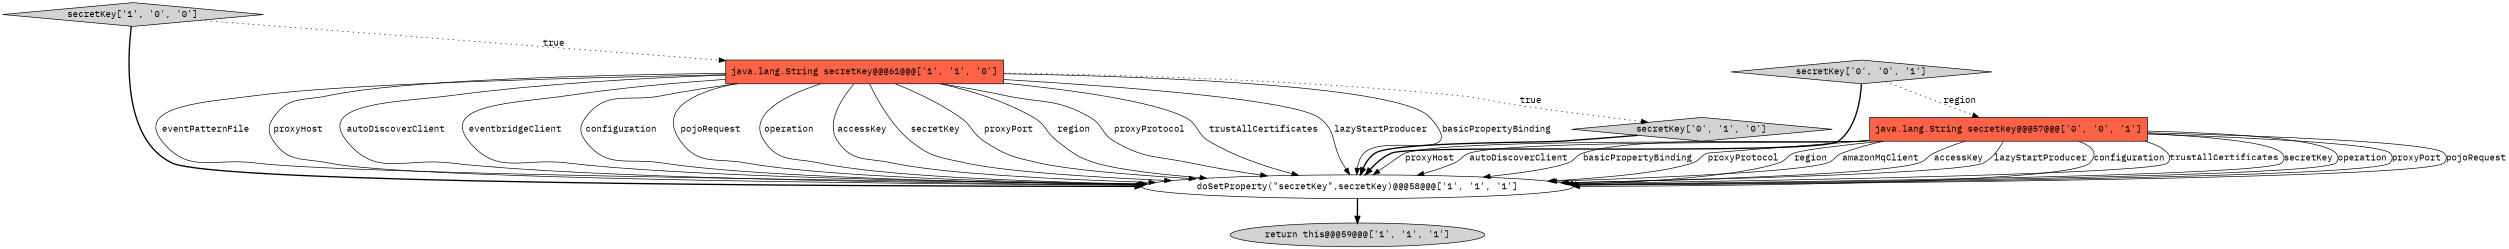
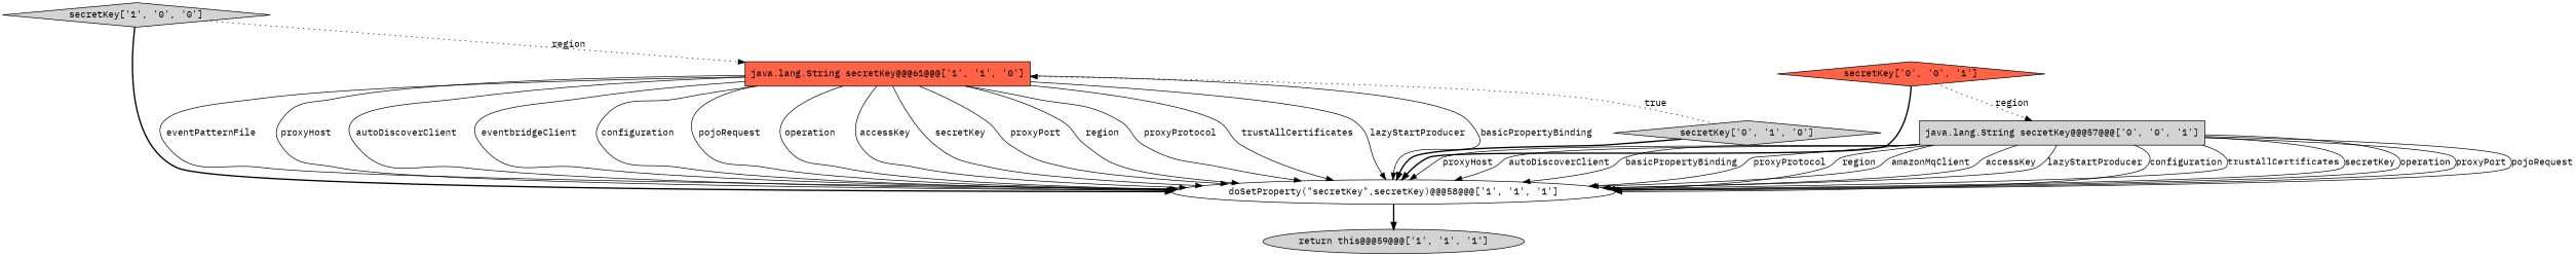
  digraph {
    fontname="IBM Plex Mono"
    node [fillcolor=lightgray fontname="IBM Plex Mono" shape=diamond style=filled]
    edge [fontname="IBM Plex Mono" style=solid]
    n1 [fillcolor=white label="doSetProperty(\"secretKey\",secretKey)@@@58@@@['1', '1', '1']" shape=ellipse]
    n2 [label="return this@@@59@@@['1', '1', '1']" shape=ellipse]
    n3 [fillcolor=tomato label="java.lang.String secretKey@@@61@@@['1', '1', '0']" shape=box]
-   n4 [fillcolor=tomato label="java.lang.String secretKey@@@57@@@['0', '0', '1']" shape=box]
+   n4 [label="java.lang.String secretKey@@@57@@@['0', '0', '1']" shape=box]
    n5 [label="secretKey['0', '1', '0']"]
    n6 [label="secretKey['1', '0', '0']"]
-   n7 [label="secretKey['0', '0', '1']"]
+   n7 [fillcolor=tomato label="secretKey['0', '0', '1']"]
    n1 -> n2 [style=bold]
    n3 -> n1 [label=eventPatternFile]
    n3 -> n1 [label=proxyHost]
    n3 -> n1 [label=autoDiscoverClient]
    n3 -> n1 [label=eventbridgeClient]
    n3 -> n1 [label=configuration]
    n3 -> n1 [label=pojoRequest]
    n3 -> n1 [label=operation]
    n3 -> n1 [label=accessKey]
    n3 -> n1 [label=secretKey]
    n3 -> n1 [label=proxyPort]
    n3 -> n1 [label=region]
    n3 -> n1 [label=proxyProtocol]
    n3 -> n1 [label=trustAllCertificates]
    n3 -> n1 [label=lazyStartProducer]
    n3 -> n1 [label=basicPropertyBinding]
    n4 -> n1 [label=proxyHost]
    n4 -> n1 [label=autoDiscoverClient]
    n4 -> n1 [label=basicPropertyBinding]
    n4 -> n1 [label=proxyProtocol]
    n4 -> n1 [label=region]
    n4 -> n1 [label=amazonMqClient]
    n4 -> n1 [label=accessKey]
    n4 -> n1 [label=lazyStartProducer]
    n4 -> n1 [label=configuration]
    n4 -> n1 [label=trustAllCertificates]
    n4 -> n1 [label=secretKey]
    n4 -> n1 [label=operation]
    n4 -> n1 [label=proxyPort]
    n4 -> n1 [label=pojoRequest]
    n5 -> n1 [style=bold]
-   n3 -> n5 [label=true style=dotted]
+   n5 -> n3 [label=true style=dotted]
    n6 -> n1 [style=bold]
-   n6 -> n3 [label=true style=dotted]
+   n6 -> n3 [label=region style=dotted]
    n7 -> n1 [style=bold]
    n7 -> n4 [label=region style=dotted]
  }
